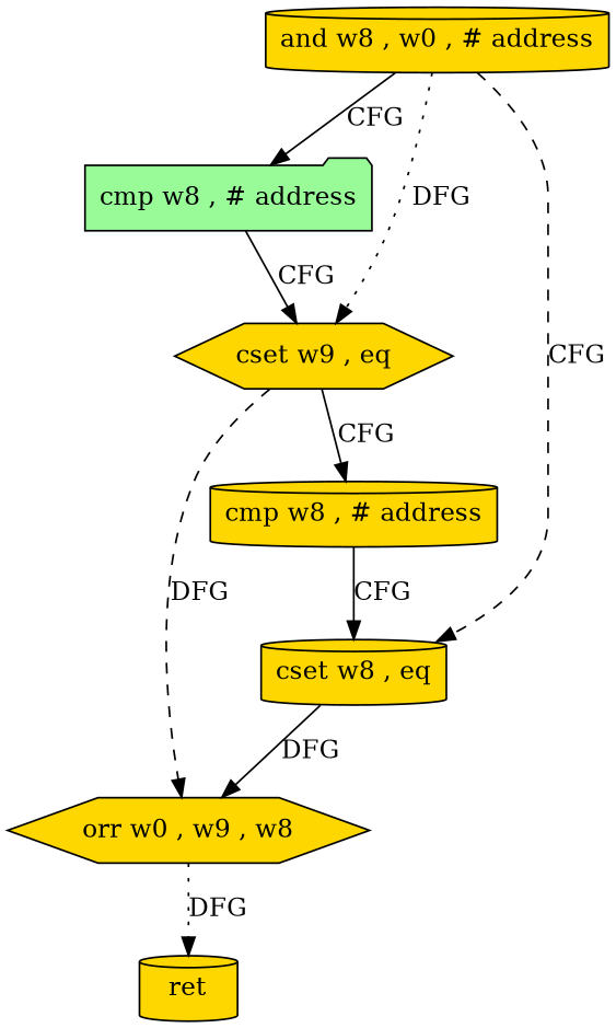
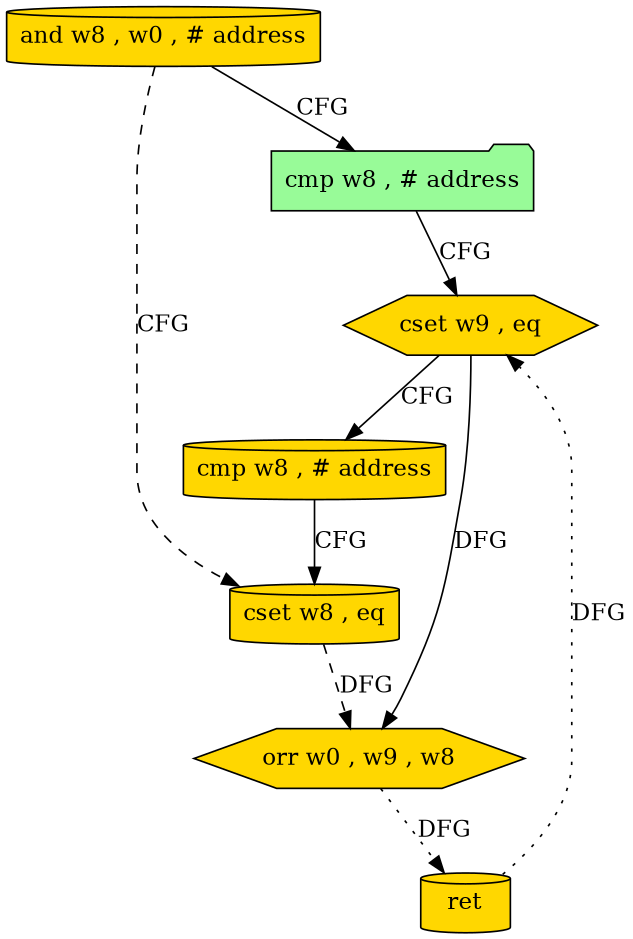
  digraph {
    node [fillcolor=gold shape=cylinder style=filled]
    edge [style=solid]
    n1 [label="and w8 , w0 , # address"]
    n2 [fillcolor=palegreen label="cmp w8 , # address" shape=folder]
    n3 [label="cset w9 , eq" shape=hexagon]
    n4 [label="cset w8 , eq"]
    n5 [label="cmp w8 , # address"]
    n6 [label="orr w0 , w9 , w8" shape=hexagon]
    n7 [label=ret]
    n1 -> n2 [label=CFG]
-   n1 -> n3 [label=DFG style=dotted]
+   n7 -> n3 [label=DFG style=dotted]
    n1 -> n4 [label=CFG style=dashed]
    n2 -> n3 [label=CFG]
    n3 -> n5 [label=CFG]
-   n3 -> n6 [label=DFG style=dashed]
-   n4 -> n6 [label=DFG]
+   n3 -> n6 [label=DFG]
+   n4 -> n6 [label=DFG style=dashed]
    n5 -> n4 [label=CFG]
    n6 -> n7 [label=DFG style=dotted]
  }
